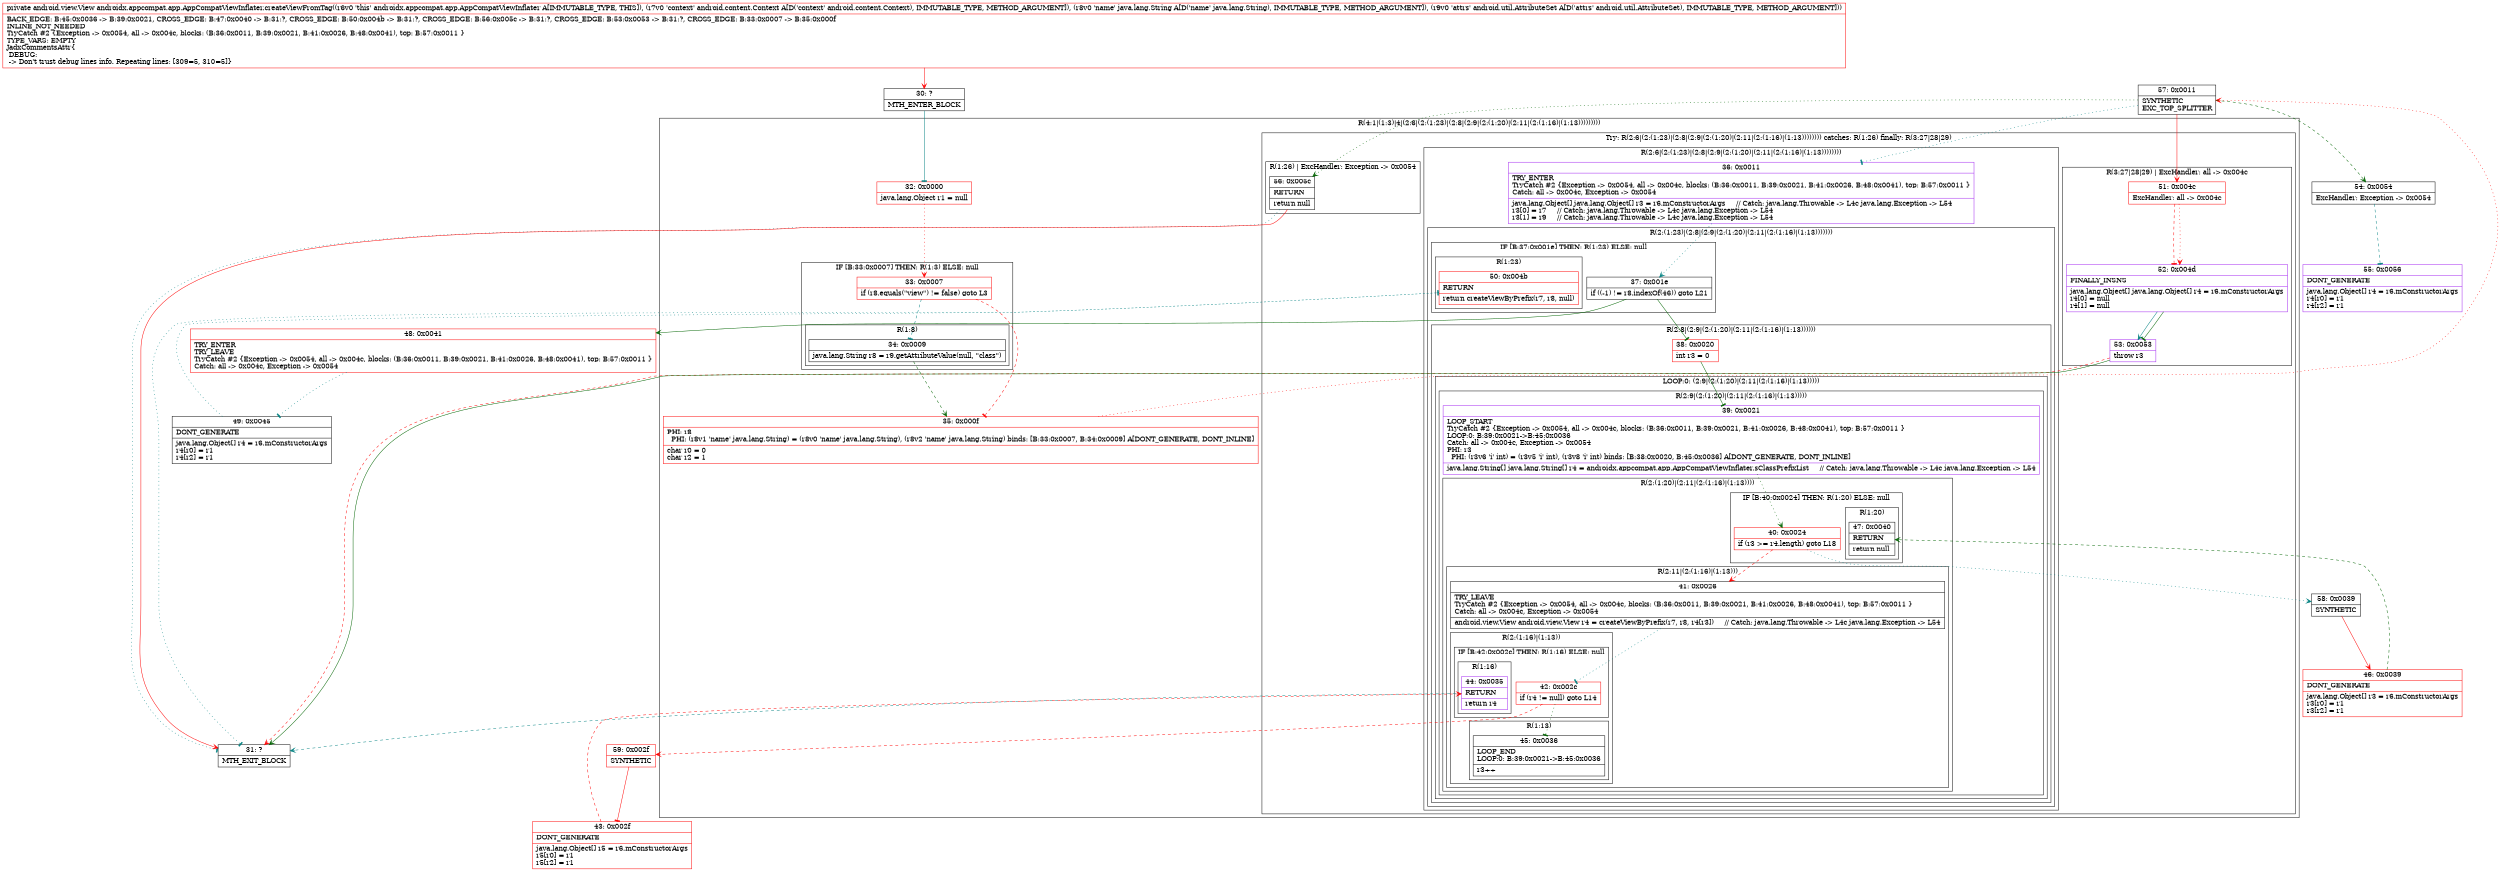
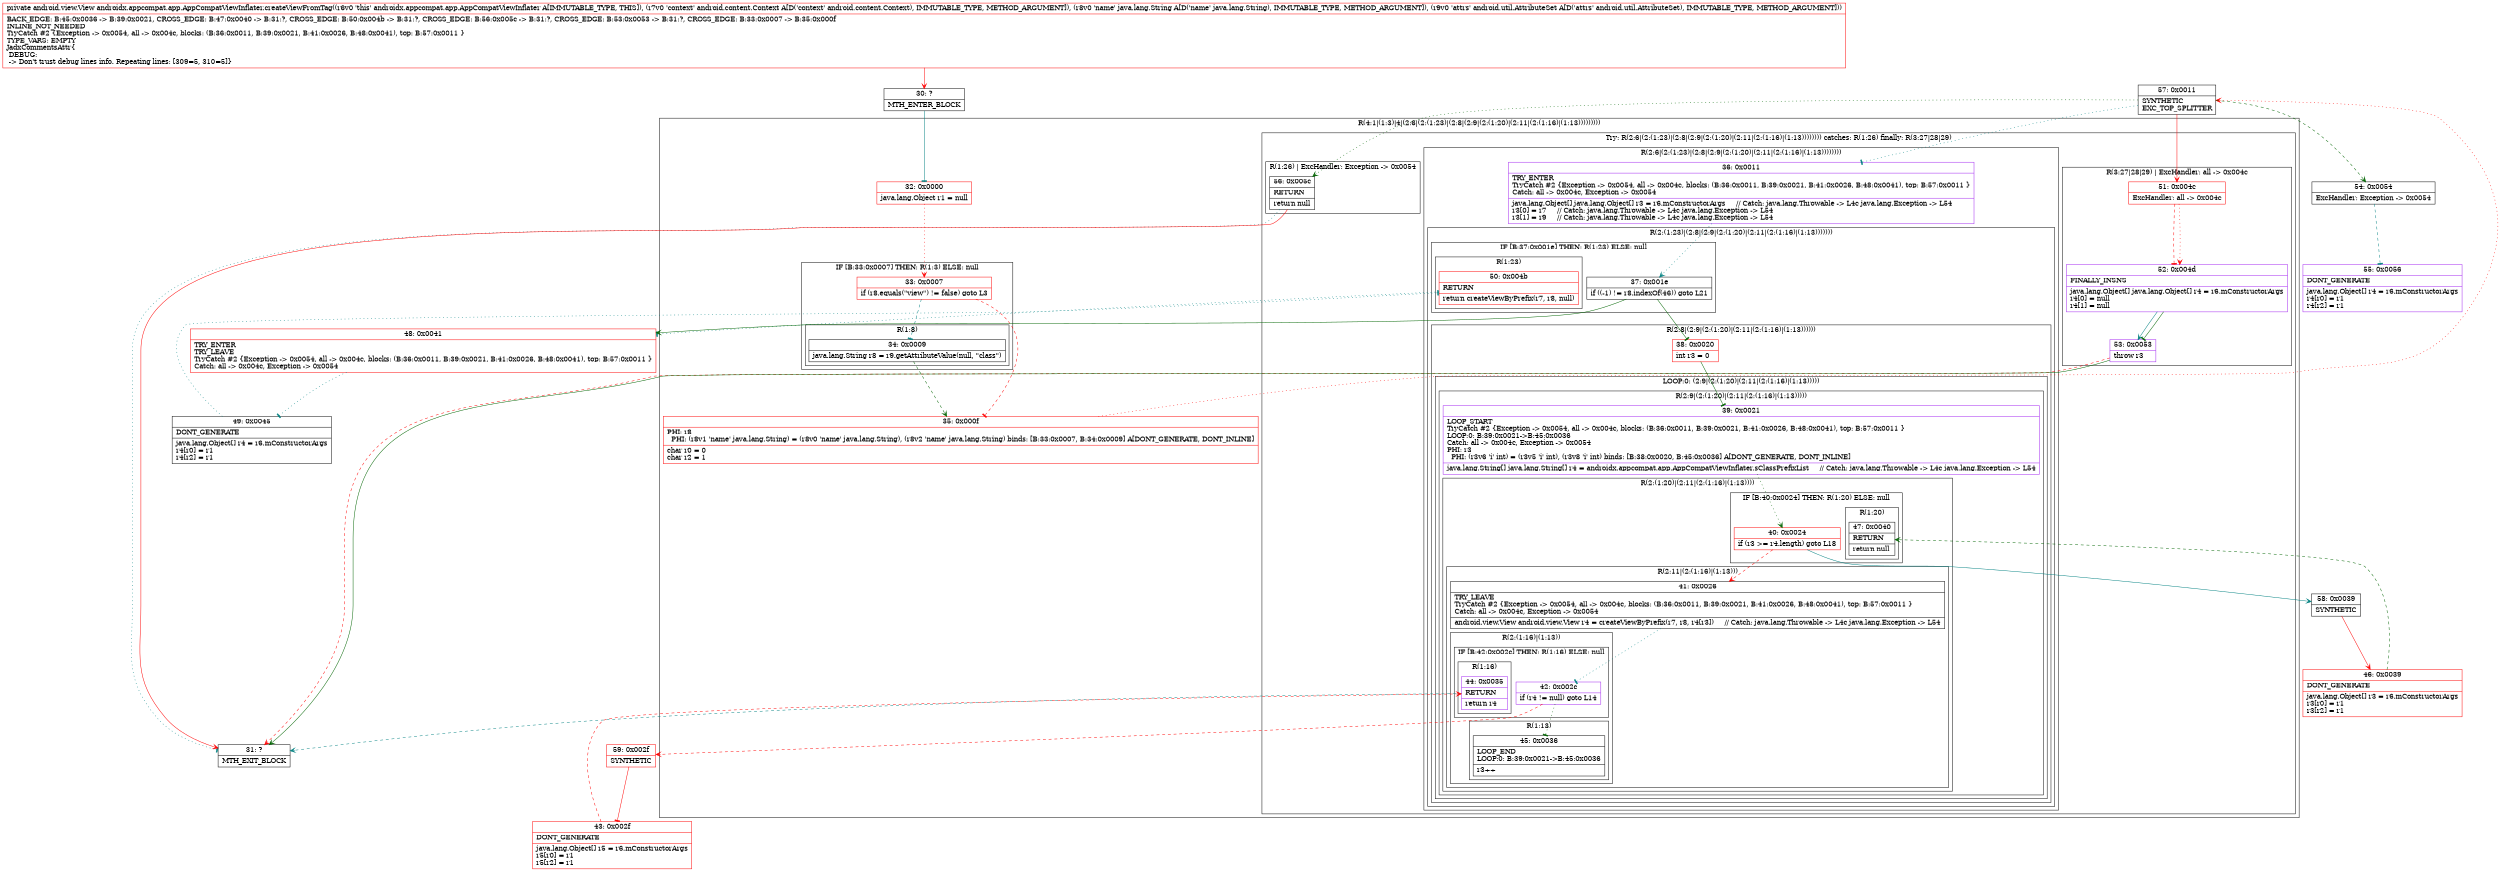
  digraph {
    node [color=red shape=record]
    edge [arrowhead=vee color=red style=dotted]
    n1 [color=black label="{34\:\ 0x0009|java.lang.String r8 = r9.getAttributeValue(null, \"class\")\l}"]
    n2 [label="{33\:\ 0x0007|if (r8.equals(\"view\") != false) goto L3\l}"]
    n3 [label="{50\:\ 0x004b|RETURN\l|return createViewByPrefix(r7, r8, null)\l}"]
    n4 [color=black label="{37\:\ 0x001e|if ((\-1) != r8.indexOf(46)) goto L21\l}"]
    n5 [color=black label="{47\:\ 0x0040|RETURN\l|return null\l}"]
    n6 [label="{40\:\ 0x0024|if (r3 \>= r4.length) goto L18\l}"]
    n7 [color=purple label="{44\:\ 0x0035|RETURN\l|return r4\l}"]
-   n8 [label="{42\:\ 0x002c|if (r4 != null) goto L14\l}"]
+   n8 [color=purple label="{42\:\ 0x002c|if (r4 != null) goto L14\l}"]
    n9 [color=black label="{45\:\ 0x0036|LOOP_END\lLOOP:0: B:39:0x0021\-\>B:45:0x0036\l|r3++\l}"]
    n10 [color=black label="{41\:\ 0x0026|TRY_LEAVE\lTryCatch #2 \{Exception \-\> 0x0054, all \-\> 0x004c, blocks: (B:36:0x0011, B:39:0x0021, B:41:0x0026, B:48:0x0041), top: B:57:0x0011 \}\lCatch: all \-\> 0x004c, Exception \-\> 0x0054\l|android.view.View android.view.View r4 = createViewByPrefix(r7, r8, r4[r3])     \/\/ Catch: java.lang.Throwable \-\> L4c java.lang.Exception \-\> L54\l}"]
    n11 [color=purple label="{39\:\ 0x0021|LOOP_START\lTryCatch #2 \{Exception \-\> 0x0054, all \-\> 0x004c, blocks: (B:36:0x0011, B:39:0x0021, B:41:0x0026, B:48:0x0041), top: B:57:0x0011 \}\lLOOP:0: B:39:0x0021\-\>B:45:0x0036\lCatch: all \-\> 0x004c, Exception \-\> 0x0054\lPHI: r3 \l  PHI: (r3v6 'i' int) = (r3v5 'i' int), (r3v8 'i' int) binds: [B:38:0x0020, B:45:0x0036] A[DONT_GENERATE, DONT_INLINE]\l|java.lang.String[] java.lang.String[] r4 = androidx.appcompat.app.AppCompatViewInflater.sClassPrefixList     \/\/ Catch: java.lang.Throwable \-\> L4c java.lang.Exception \-\> L54\l}"]
    n12 [label="{38\:\ 0x0020|int r3 = 0\l}"]
    n13 [color=purple label="{36\:\ 0x0011|TRY_ENTER\lTryCatch #2 \{Exception \-\> 0x0054, all \-\> 0x004c, blocks: (B:36:0x0011, B:39:0x0021, B:41:0x0026, B:48:0x0041), top: B:57:0x0011 \}\lCatch: all \-\> 0x004c, Exception \-\> 0x0054\l|java.lang.Object[] java.lang.Object[] r3 = r6.mConstructorArgs     \/\/ Catch: java.lang.Throwable \-\> L4c java.lang.Exception \-\> L54\lr3[0] = r7     \/\/ Catch: java.lang.Throwable \-\> L4c java.lang.Exception \-\> L54\lr3[1] = r9     \/\/ Catch: java.lang.Throwable \-\> L4c java.lang.Exception \-\> L54\l}"]
    n14 [color=black label="{56\:\ 0x005c|RETURN\l|return null\l}"]
    n15 [label="{51\:\ 0x004c|ExcHandler: all \-\> 0x004c\l}"]
    n16 [color=purple label="{52\:\ 0x004d|FINALLY_INSNS\l|java.lang.Object[] java.lang.Object[] r4 = r6.mConstructorArgs\lr4[0] = null\lr4[1] = null\l}"]
    n17 [color=purple label="{53\:\ 0x0053|throw r3\l}"]
    n18 [label="{32\:\ 0x0000|java.lang.Object r1 = null\l}"]
    n19 [label="{35\:\ 0x000f|PHI: r8 \l  PHI: (r8v1 'name' java.lang.String) = (r8v0 'name' java.lang.String), (r8v2 'name' java.lang.String) binds: [B:33:0x0007, B:34:0x0009] A[DONT_GENERATE, DONT_INLINE]\l|char r0 = 0\lchar r2 = 1\l}"]
    n20 [color=black label="{31\:\ ?|MTH_EXIT_BLOCK\l}"]
    n21 [label="{48\:\ 0x0041|TRY_ENTER\lTRY_LEAVE\lTryCatch #2 \{Exception \-\> 0x0054, all \-\> 0x004c, blocks: (B:36:0x0011, B:39:0x0021, B:41:0x0026, B:48:0x0041), top: B:57:0x0011 \}\lCatch: all \-\> 0x004c, Exception \-\> 0x0054\l}"]
    n22 [color=black label="{58\:\ 0x0039|SYNTHETIC\l}"]
    n23 [label="{59\:\ 0x002f|SYNTHETIC\l}"]
    n24 [color=black label="{57\:\ 0x0011|SYNTHETIC\lEXC_TOP_SPLITTER\l}"]
    n25 [color=black label="{54\:\ 0x0054|ExcHandler: Exception \-\> 0x0054\l}"]
    n26 [color=black label="{49\:\ 0x0045|DONT_GENERATE\l|java.lang.Object[] r4 = r6.mConstructorArgs\lr4[r0] = r1\lr4[r2] = r1\l}"]
    n27 [label="{46\:\ 0x0039|DONT_GENERATE\l|java.lang.Object[] r3 = r6.mConstructorArgs\lr3[r0] = r1\lr3[r2] = r1\l}"]
    n28 [label="{43\:\ 0x002f|DONT_GENERATE\l|java.lang.Object[] r5 = r6.mConstructorArgs\lr5[r0] = r1\lr5[r2] = r1\l}"]
    n29 [color=black label="{30\:\ ?|MTH_ENTER_BLOCK\l}"]
    n30 [color=purple label="{55\:\ 0x0056|DONT_GENERATE\l|java.lang.Object[] r4 = r6.mConstructorArgs\lr4[r0] = r1\lr4[r2] = r1\l}"]
    n31 [label="{private android.view.View androidx.appcompat.app.AppCompatViewInflater.createViewFromTag((r6v0 'this' androidx.appcompat.app.AppCompatViewInflater A[IMMUTABLE_TYPE, THIS]), (r7v0 'context' android.content.Context A[D('context' android.content.Context), IMMUTABLE_TYPE, METHOD_ARGUMENT]), (r8v0 'name' java.lang.String A[D('name' java.lang.String), IMMUTABLE_TYPE, METHOD_ARGUMENT]), (r9v0 'attrs' android.util.AttributeSet A[D('attrs' android.util.AttributeSet), IMMUTABLE_TYPE, METHOD_ARGUMENT]))  | BACK_EDGE: B:45:0x0036 \-\> B:39:0x0021, CROSS_EDGE: B:47:0x0040 \-\> B:31:?, CROSS_EDGE: B:50:0x004b \-\> B:31:?, CROSS_EDGE: B:56:0x005c \-\> B:31:?, CROSS_EDGE: B:53:0x0053 \-\> B:31:?, CROSS_EDGE: B:33:0x0007 \-\> B:35:0x000f\lINLINE_NOT_NEEDED\lTryCatch #2 \{Exception \-\> 0x0054, all \-\> 0x004c, blocks: (B:36:0x0011, B:39:0x0021, B:41:0x0026, B:48:0x0041), top: B:57:0x0011 \}\lTYPE_VARS: EMPTY\lJadxCommentsAttr\{\l DEBUG: \l \-\> Don't trust debug lines info. Repeating lines: [309=5, 310=5]\}\l}"]
    subgraph cluster_1 {
      label="R(4:1|(1:3)|4|(2:6|(2:(1:23)|(2:8|(2:9|(2:(1:20)|(2:11|(2:(1:16)|(1:13)))))))))"
      n18
      n19
      subgraph cluster_2 {
        label="IF [B:33:0x0007] THEN: R(1:3) ELSE: null"
        n2
        subgraph cluster_3 {
          label="R(1:8)"
          n1
        }
      }
      subgraph cluster_4 {
        label="Try: R(2:6|(2:(1:23)|(2:8|(2:9|(2:(1:20)|(2:11|(2:(1:16)|(1:13)))))))) catches: R(1:26) finally: R(3:27|28|29)"
        subgraph cluster_5 {
          label="R(2:6|(2:(1:23)|(2:8|(2:9|(2:(1:20)|(2:11|(2:(1:16)|(1:13))))))))"
          n13
          subgraph cluster_6 {
            label="R(2:(1:23)|(2:8|(2:9|(2:(1:20)|(2:11|(2:(1:16)|(1:13)))))))"
            subgraph cluster_7 {
              label="IF [B:37:0x001e] THEN: R(1:23) ELSE: null"
              n4
              subgraph cluster_8 {
                label="R(1:23)"
                n3
              }
            }
            subgraph cluster_9 {
              label="R(2:8|(2:9|(2:(1:20)|(2:11|(2:(1:16)|(1:13))))))"
              n12
              subgraph cluster_10 {
                label="LOOP:0: (2:9|(2:(1:20)|(2:11|(2:(1:16)|(1:13)))))"
                subgraph cluster_11 {
                  label="R(2:9|(2:(1:20)|(2:11|(2:(1:16)|(1:13)))))"
                  n11
                  subgraph cluster_12 {
                    label="R(2:(1:20)|(2:11|(2:(1:16)|(1:13))))"
                    subgraph cluster_13 {
                      label="IF [B:40:0x0024] THEN: R(1:20) ELSE: null"
                      n6
                      subgraph cluster_14 {
                        label="R(1:20)"
                        n5
                      }
                    }
                    subgraph cluster_15 {
                      label="R(2:11|(2:(1:16)|(1:13)))"
                      n10
                      subgraph cluster_16 {
                        label="R(2:(1:16)|(1:13))"
                        subgraph cluster_17 {
                          label="IF [B:42:0x002c] THEN: R(1:16) ELSE: null"
                          n8
                          subgraph cluster_18 {
                            label="R(1:16)"
                            n7
                          }
                        }
                        subgraph cluster_19 {
                          label="R(1:13)"
                          n9
                        }
                      }
                    }
                  }
                }
              }
            }
          }
        }
        subgraph cluster_20 {
          label="R(1:26) | ExcHandler: Exception \-\> 0x0054\l"
          n14
        }
        subgraph cluster_21 {
          label="R(3:27|28|29) | ExcHandler: all \-\> 0x004c\l"
          n15
          n16
          n17
        }
      }
    }
    subgraph cluster_22 {
      label="R(1:26) | ExcHandler: Exception \-\> 0x0054\l"
    }
    subgraph cluster_23 {
      label="R(3:27|28|29) | ExcHandler: all \-\> 0x004c\l"
    }
    n1 -> n19 [color=darkgreen style=dashed]
    n2 -> n1 [arrowhead=tee color=teal style=dashed]
    n2 -> n19 [arrowhead=tee style=dashed]
-   n3 -> n20 [arrowhead=tee color=teal]
+   n3 -> n21 [arrowhead=tee color=teal]
    n4 -> n12 [arrowhead=tee color=darkgreen style=solid]
    n4 -> n21 [color=darkgreen style=solid]
    n6 -> n10 [style=dashed]
-   n6 -> n22 [color=teal]
+   n6 -> n22 [color=teal style=solid]
    n7 -> n20 [color=teal style=dashed]
    n8 -> n9 [arrowhead=tee color=darkgreen]
    n8 -> n23 [style=dashed]
    n10 -> n8 [arrowhead=tee color=teal]
    n11 -> n6 [color=darkgreen]
    n12 -> n11 [arrowhead=tee color=darkgreen style=solid]
    n13 -> n4 [color=teal]
    n14 -> n20 [arrowhead=tee color=teal]
    n14 -> n20 [style=solid]
    n15 -> n16 [arrowhead=tee style=dashed]
    n15 -> n16
    n16 -> n17 [color=teal style=solid]
    n16 -> n17 [arrowhead=tee color=darkgreen style=solid]
    n17 -> n20 [style=dashed]
    n17 -> n20 [color=darkgreen style=solid]
    n18 -> n2
    n19 -> n24
    n21 -> n26 [arrowhead=tee color=teal]
    n22 -> n27 [style=solid]
    n23 -> n28 [arrowhead=tee style=solid]
    n24 -> n13 [arrowhead=tee color=teal]
    n24 -> n14 [color=darkgreen]
    n24 -> n15 [style=solid]
    n24 -> n25 [color=darkgreen style=dashed]
    n25 -> n30 [arrowhead=tee color=teal style=dashed]
    n26 -> n3 [arrowhead=tee color=teal]
    n27 -> n5 [color=darkgreen style=dashed]
    n28 -> n7 [style=dashed]
    n29 -> n18 [arrowhead=tee color=teal style=solid]
    n31 -> n29 [style=solid]
  }
